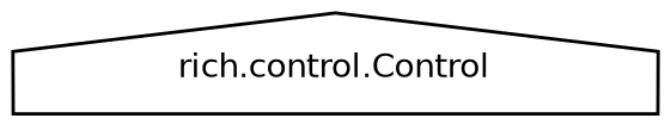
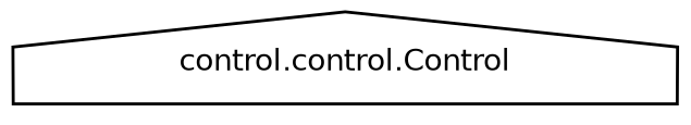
  digraph {
    rankdir=LR
-   n1 [color=black fillcolor=white fontname=Helvetica fontsize=10 height=0.2 label="rich.control.Control" shape=house style=filled width=0.4]
+   n1 [color=black fillcolor=white fontname=Helvetica fontsize=10 height=0.2 label="control.control.Control" shape=house style=filled width=0.4]
  }
